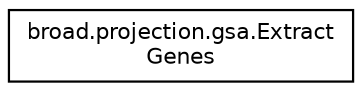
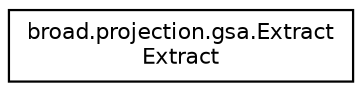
  digraph {
    rankdir=LR
-   n1 [color=black fillcolor=white fontname=Helvetica fontsize=10 height=0.2 label="broad.projection.gsa.Extract\lGenes" shape=record style=filled width=0.4]
+   n1 [color=black fillcolor=white fontname=Helvetica fontsize=10 height=0.2 label="broad.projection.gsa.Extract\lExtract" shape=record style=filled width=0.4]
  }
